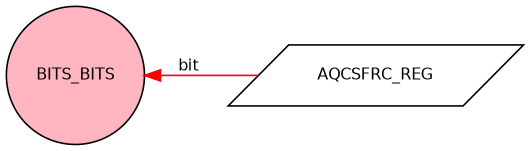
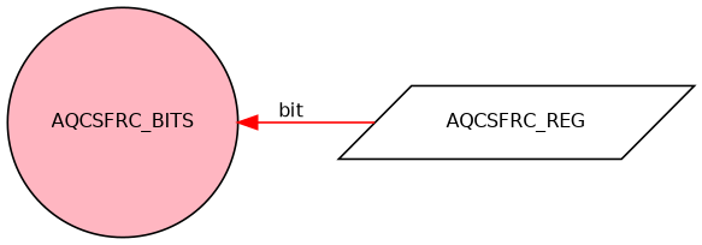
  digraph {
    rankdir=LR
    node [color=black fontname=Helvetica fontsize=10 style=filled]
    n1 [fillcolor=white fontcolor=black height=0.2 label=AQCSFRC_REG shape=parallelogram width=0.4]
-   n2 [fillcolor=lightpink height=0.2 label=BITS_BITS shape=circle width=0.4]
+   n2 [fillcolor=lightpink height=0.2 label=AQCSFRC_BITS shape=circle width=0.4]
    n2 -> n1 [color=red dir=back fontname=Helvetica fontsize=10 label=" bit" labelfontname=Helvetica labelfontsize=10 style=solid]
  }
